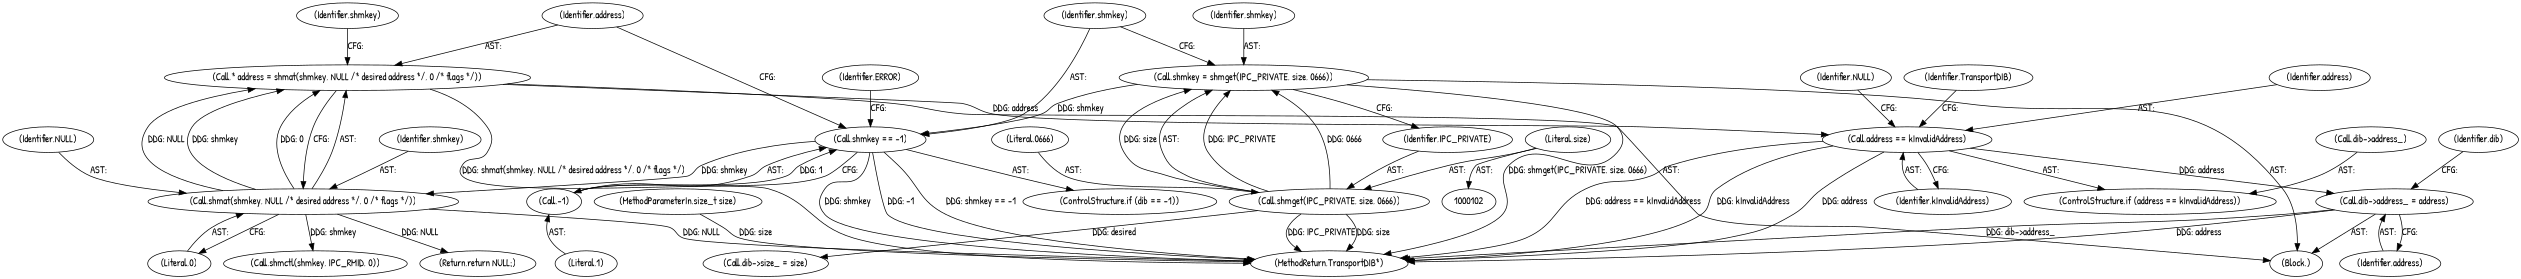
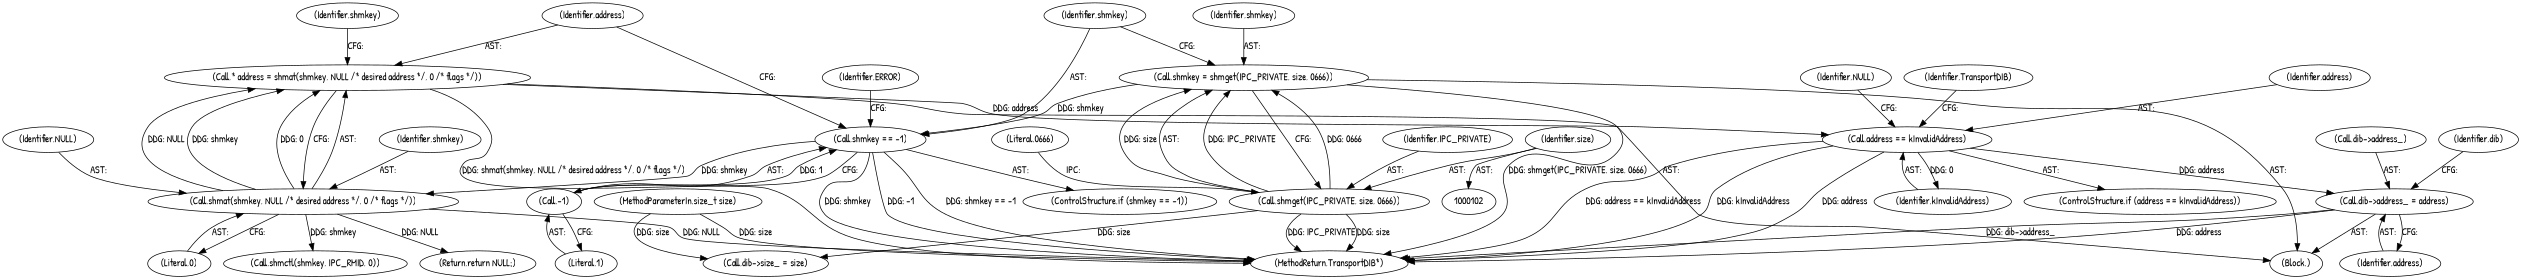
  digraph {
    fontname="Patrick Hand"
    node [fontname="Patrick Hand"]
    edge [fontname="Patrick Hand"]
    n1 [label="(Call,address == kInvalidAddress)"]
    n2 [label="(Call,dib->address_ = address)"]
    n3 [label="(ControlStructure,if (address == kInvalidAddress))"]
    n4 [label="(MethodReturn,TransportDIB*)"]
    n5 [label="(Identifier,kInvalidAddress)"]
    n6 [label="(Block,)"]
    n7 [label="(Identifier,address)"]
    n8 [label="(Call,* address = shmat(shmkey, NULL /* desired address */, 0 /* flags */))"]
    n9 [label="(Call,shmat(shmkey, NULL /* desired address */, 0 /* flags */))"]
    n10 [label="(Call,shmctl(shmkey, IPC_RMID, 0))"]
    n11 [label="(Return,return NULL;)"]
    n12 [label="(Literal,0)"]
    n13 [label="(Call,shmkey == -1)"]
    n14 [label="(Call,-1)"]
-   n15 [label="(ControlStructure,if (dib == -1))"]
+   n15 [label="(ControlStructure,if (shmkey == -1))"]
    n16 [label="(Literal,1)"]
    n17 [label="(Call,shmkey = shmget(IPC_PRIVATE, size, 0666))"]
    n18 [label="(Call,shmget(IPC_PRIVATE, size, 0666))"]
    n19 [label="(Call,dib->size_ = size)"]
    n20 [label="(Literal,0666)"]
    n21 [label="(MethodParameterIn,size_t size)"]
    n22 [label="(Identifier,shmkey)"]
    n23 [label="(Identifier,IPC_PRIVATE)"]
    n24 [label="(Call,dib->address_)"]
    n25 [label="(Identifier,dib)"]
    n26 [label="(Identifier,address)"]
    n27 [label="(Identifier,NULL)"]
    n28 [label="(Identifier,ERROR)"]
    n29 [label="(Identifier,TransportDIB)"]
    n30 [label="(Identifier,address)"]
-   n31 [label="(Literal,size)"]
+   n31 [label="(Identifier,size)"]
    1000102
    n33 [label="(Identifier,shmkey)"]
    n34 [label="(Identifier,NULL)"]
    n35 [label="(Identifier,shmkey)"]
    n36 [label="(Identifier,shmkey)"]
    n1 -> n2 [label="DDG: address"]
    n1 -> n3 [label="AST: "]
    n1 -> n4 [label="DDG: address"]
    n1 -> n4 [label="DDG: address == kInvalidAddress"]
    n1 -> n4 [label="DDG: kInvalidAddress"]
-   n1 -> n5 [label="CFG: "]
+   n1 -> n5 [label="DDG: 0"]
    n2 -> n4 [label="DDG: dib->address_"]
    n2 -> n4 [label="DDG: address"]
    n2 -> n6 [label="AST: "]
    n2 -> n7 [label="CFG: "]
    n5 -> n1 [label="AST: "]
    n7 -> n2 [label="AST: "]
    n8 -> n1 [label="DDG: address"]
    n8 -> n4 [label="DDG: shmat(shmkey, NULL /* desired address */, 0 /* flags */)"]
    n8 -> n6 [label="AST: "]
    n8 -> n9 [label="CFG: "]
    n9 -> n4 [label="DDG: NULL"]
    n9 -> n8 [label="AST: "]
    n9 -> n8 [label="DDG: shmkey"]
    n9 -> n8 [label="DDG: NULL"]
    n9 -> n8 [label="DDG: 0"]
    n9 -> n10 [label="DDG: shmkey"]
    n9 -> n11 [label="DDG: NULL"]
    n9 -> n12 [label="CFG: "]
    n12 -> n9 [label="AST: "]
    n13 -> n4 [label="DDG: shmkey == -1"]
    n13 -> n4 [label="DDG: shmkey"]
    n13 -> n4 [label="DDG: -1"]
    n13 -> n9 [label="DDG: shmkey"]
    n13 -> n14 [label="CFG: "]
    n13 -> n15 [label="AST: "]
    n14 -> n13 [label="AST: "]
    n14 -> n13 [label="DDG: 1"]
+   n14 -> n16 [label="CFG: "]
    n16 -> n14 [label="AST: "]
    n17 -> n4 [label="DDG: shmget(IPC_PRIVATE, size, 0666)"]
    n17 -> n6 [label="AST: "]
    n17 -> n13 [label="DDG: shmkey"]
-   n17 -> n23 [label="CFG: "]
+   n17 -> n18 [label="CFG: "]
    n18 -> n4 [label="DDG: IPC_PRIVATE"]
    n18 -> n4 [label="DDG: size"]
    n18 -> n17 [label="AST: "]
    n18 -> n17 [label="DDG: IPC_PRIVATE"]
    n18 -> n17 [label="DDG: size"]
    n18 -> n17 [label="DDG: 0666"]
-   n18 -> n19 [label="DDG: desired"]
-   n20 -> n18 [label="AST: "]
+   n18 -> n19 [label="DDG: size"]
+   n20 -> n18 [label="IPC: "]
    n21 -> n4 [label="DDG: size"]
+   n21 -> n19 [label="DDG: size"]
    n22 -> n9 [label="AST: "]
    n23 -> n18 [label="AST: "]
-   n24 -> n3 [label="AST: "]
+   n24 -> n2 [label="AST: "]
    n25 -> n2 [label="CFG: "]
    n26 -> n1 [label="AST: "]
    n27 -> n1 [label="CFG: "]
    n28 -> n13 [label="CFG: "]
    n29 -> n1 [label="CFG: "]
    n30 -> n8 [label="AST: "]
    n30 -> n13 [label="CFG: "]
    n31 -> n18 [label="AST: "]
    n31 -> 1000102 [label="AST: "]
    n33 -> n17 [label="AST: "]
    n34 -> n9 [label="AST: "]
    n35 -> n8 [label="CFG: "]
    n36 -> n13 [label="AST: "]
    n36 -> n17 [label="CFG: "]
  }
